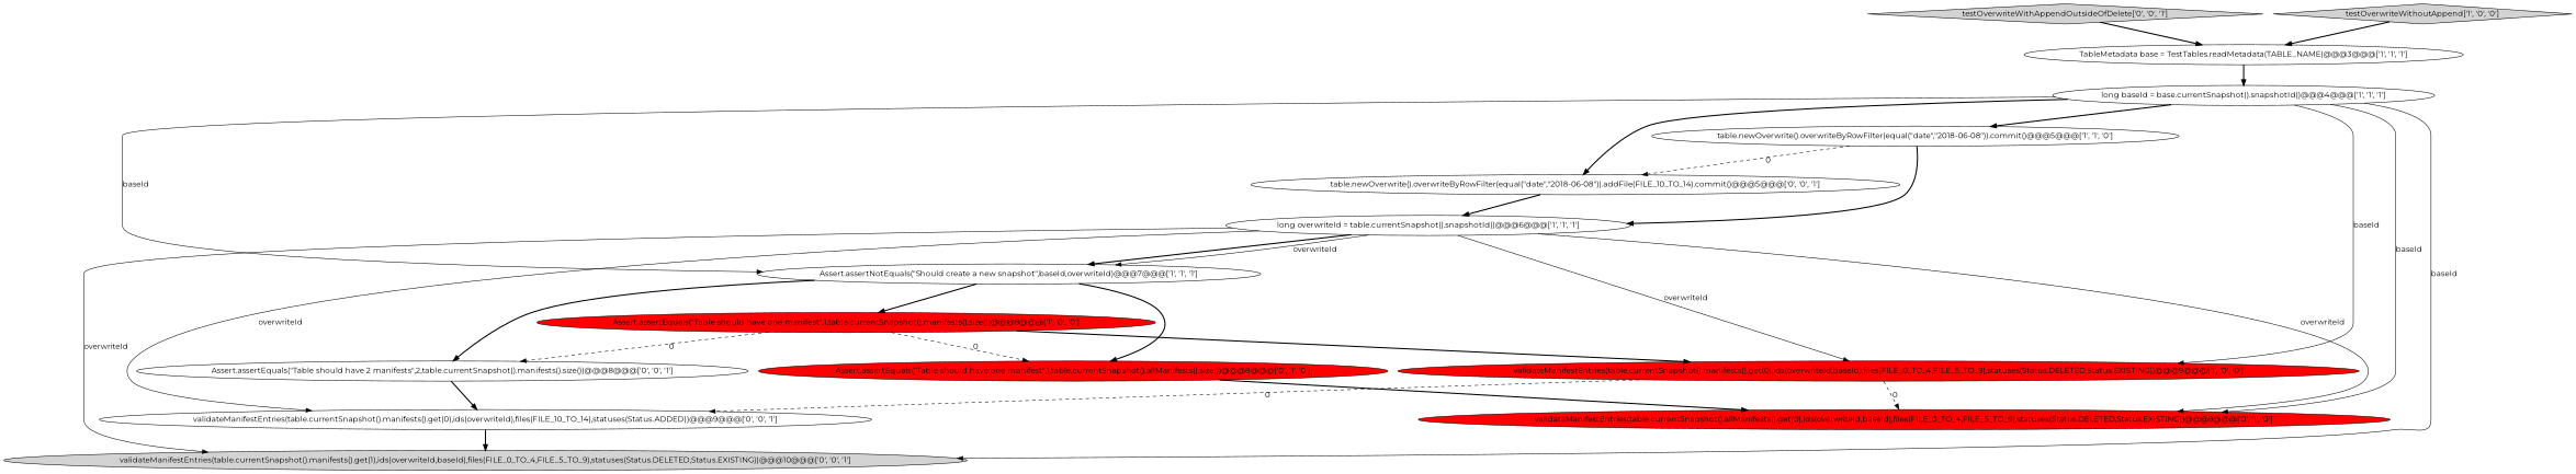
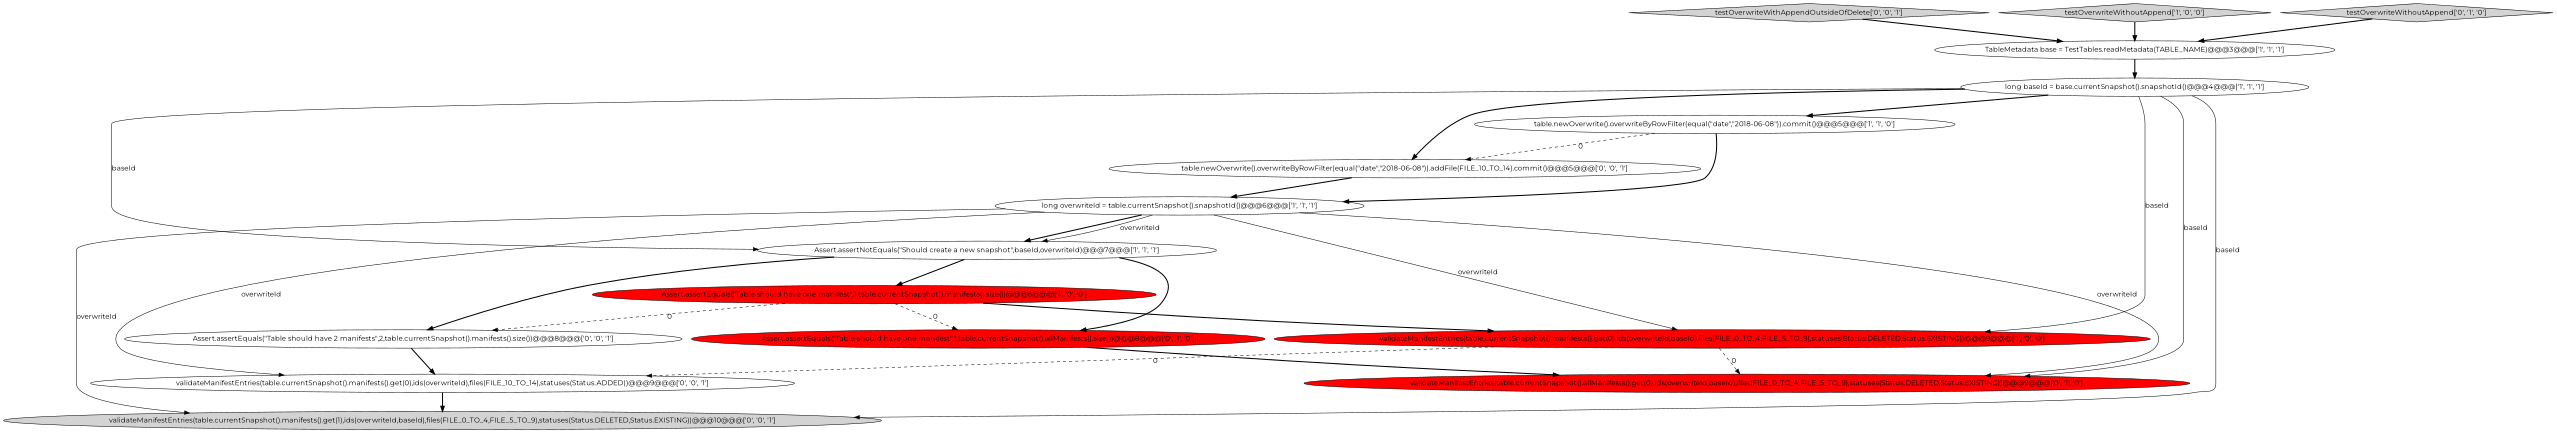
  digraph {
    fontname=Montserrat
    node [fillcolor=white shape=ellipse style=filled fontname=Montserrat]
    edge [style=bold fontname=Montserrat]
    n1 [fillcolor=red label="Assert.assertEquals(\"Table should have one manifest\",1,table.currentSnapshot().manifests().size())@@@8@@@['1', '0', '0']"]
    n2 [fillcolor=red label="Assert.assertEquals(\"Table should have one manifest\",1,table.currentSnapshot().allManifests().size())@@@8@@@['0', '1', '0']"]
    n3 [fillcolor=red label="validateManifestEntries(table.currentSnapshot().manifests().get(0),ids(overwriteId,baseId),files(FILE_0_TO_4,FILE_5_TO_9),statuses(Status.DELETED,Status.EXISTING))@@@9@@@['1', '0', '0']"]
    n4 [label="Assert.assertEquals(\"Table should have 2 manifests\",2,table.currentSnapshot().manifests().size())@@@8@@@['0', '0', '1']"]
    n5 [fillcolor=red label="validateManifestEntries(table.currentSnapshot().allManifests().get(0),ids(overwriteId,baseId),files(FILE_0_TO_4,FILE_5_TO_9),statuses(Status.DELETED,Status.EXISTING))@@@9@@@['0', '1', '0']"]
    n6 [label="validateManifestEntries(table.currentSnapshot().manifests().get(0),ids(overwriteId),files(FILE_10_TO_14),statuses(Status.ADDED))@@@9@@@['0', '0', '1']"]
    n7 [label="Assert.assertNotEquals(\"Should create a new snapshot\",baseId,overwriteId)@@@7@@@['1', '1', '1']"]
    n8 [label="long overwriteId = table.currentSnapshot().snapshotId()@@@6@@@['1', '1', '1']"]
    n9 [fillcolor=lightgray label="validateManifestEntries(table.currentSnapshot().manifests().get(1),ids(overwriteId,baseId),files(FILE_0_TO_4,FILE_5_TO_9),statuses(Status.DELETED,Status.EXISTING))@@@10@@@['0', '0', '1']"]
    n10 [label="TableMetadata base = TestTables.readMetadata(TABLE_NAME)@@@3@@@['1', '1', '1']"]
    n11 [label="long baseId = base.currentSnapshot().snapshotId()@@@4@@@['1', '1', '1']"]
    n12 [label="table.newOverwrite().overwriteByRowFilter(equal(\"date\",\"2018-06-08\")).addFile(FILE_10_TO_14).commit()@@@5@@@['0', '0', '1']"]
    n13 [label="table.newOverwrite().overwriteByRowFilter(equal(\"date\",\"2018-06-08\")).commit()@@@5@@@['1', '1', '0']"]
    n14 [fillcolor=lightgray label="testOverwriteWithAppendOutsideOfDelete['0', '0', '1']" shape=diamond]
    n15 [fillcolor=lightgray label="testOverwriteWithoutAppend['1', '0', '0']" shape=diamond]
+   n16 [fillcolor=lightgray label="testOverwriteWithoutAppend['0', '1', '0']" shape=diamond]
    n1 -> n2 [label=0 style=dashed]
    n1 -> n3
    n1 -> n4 [label=0 style=dashed]
    n2 -> n5
    n3 -> n5 [label=0 style=dashed]
    n3 -> n6 [label=0 style=dashed]
    n4 -> n6
    n6 -> n9
    n7 -> n1
    n7 -> n2
    n7 -> n4
    n8 -> n3 [label=overwriteId style=solid]
    n8 -> n5 [label=overwriteId style=solid]
    n8 -> n6 [label=overwriteId style=solid]
    n8 -> n7
    n8 -> n7 [label=overwriteId style=solid]
    n8 -> n9 [label=overwriteId style=solid]
    n10 -> n11
    n11 -> n3 [label=baseId style=solid]
    n11 -> n5 [label=baseId style=solid]
    n11 -> n7 [label=baseId style=solid]
    n11 -> n9 [label=baseId style=solid]
    n11 -> n12
    n11 -> n13
    n12 -> n8
    n13 -> n8
    n13 -> n12 [label=0 style=dashed]
    n14 -> n10
    n15 -> n10
+   n16 -> n10
  }
